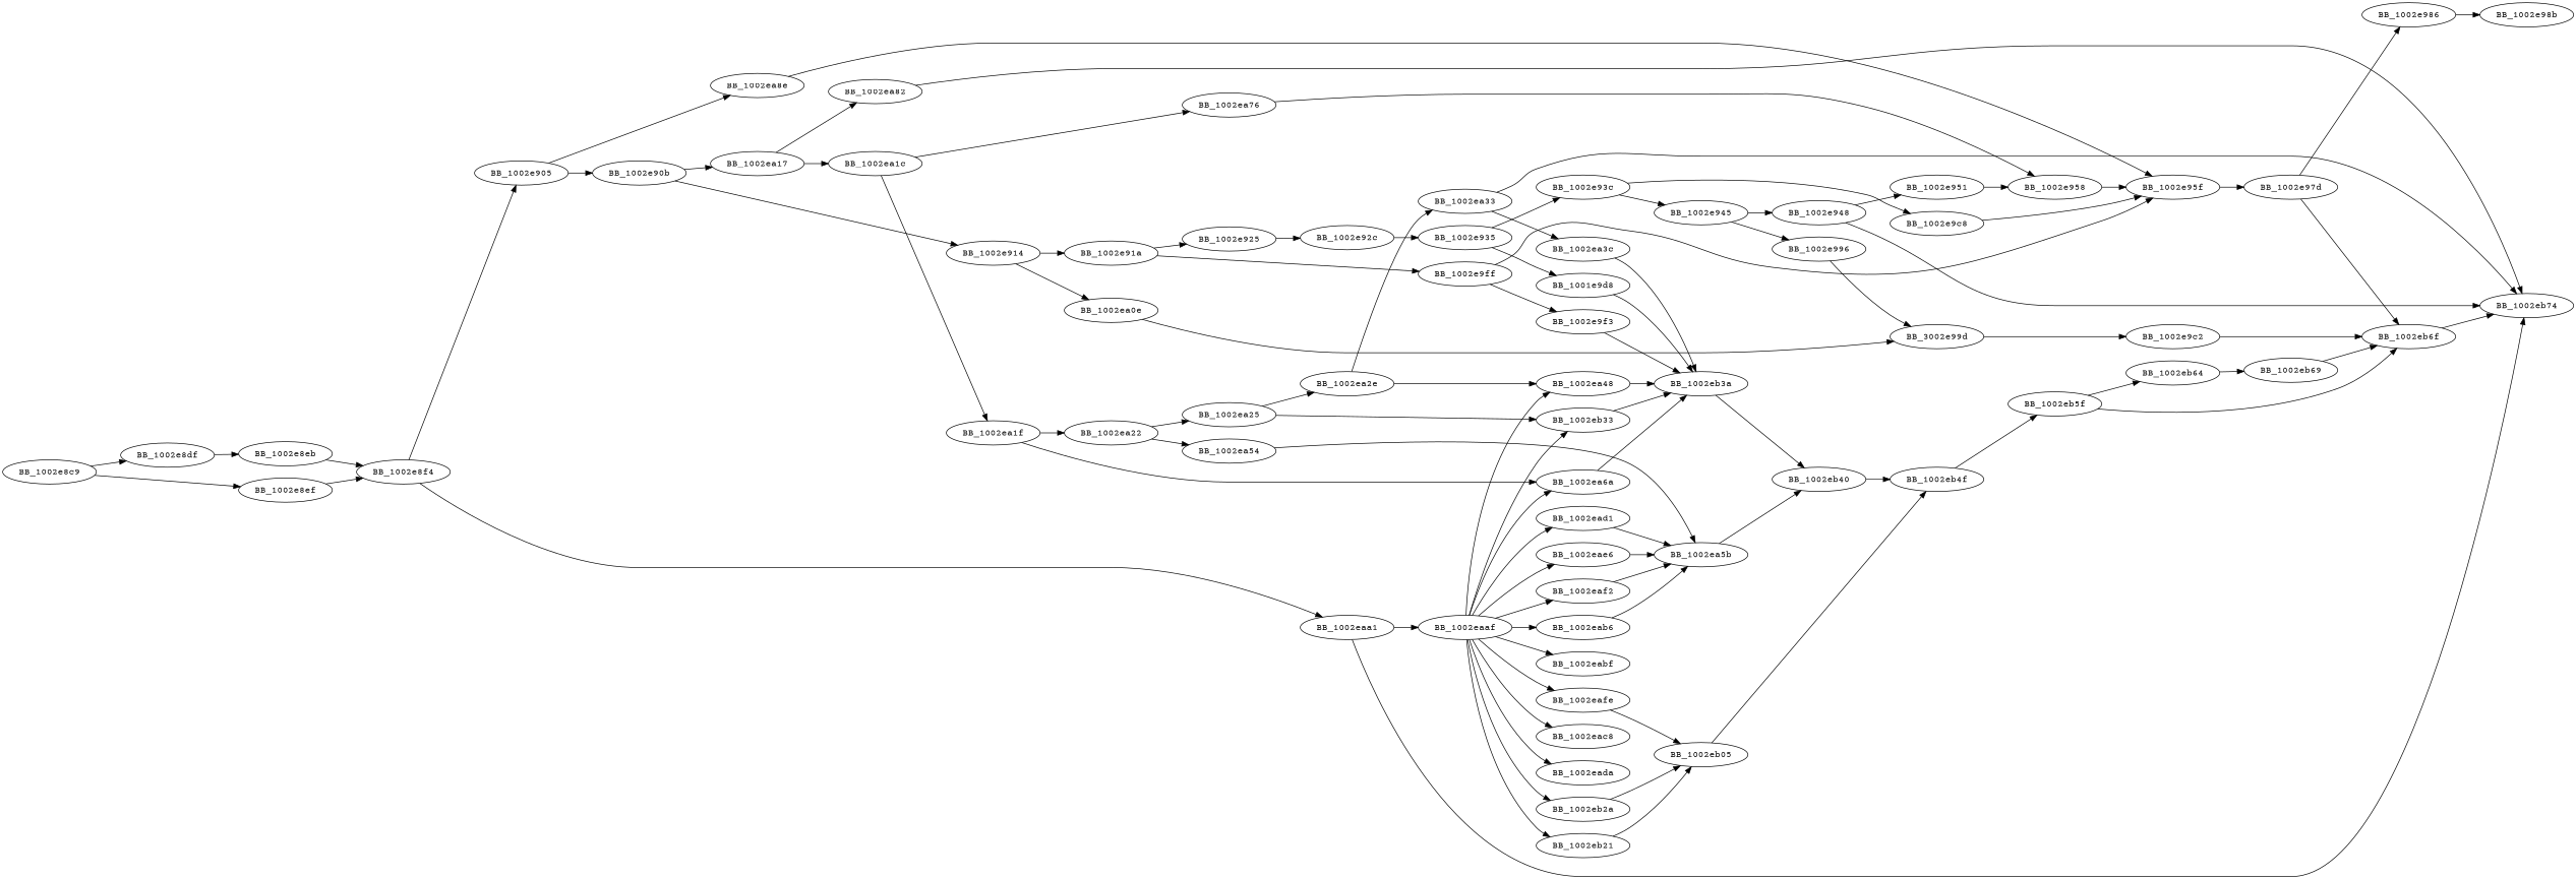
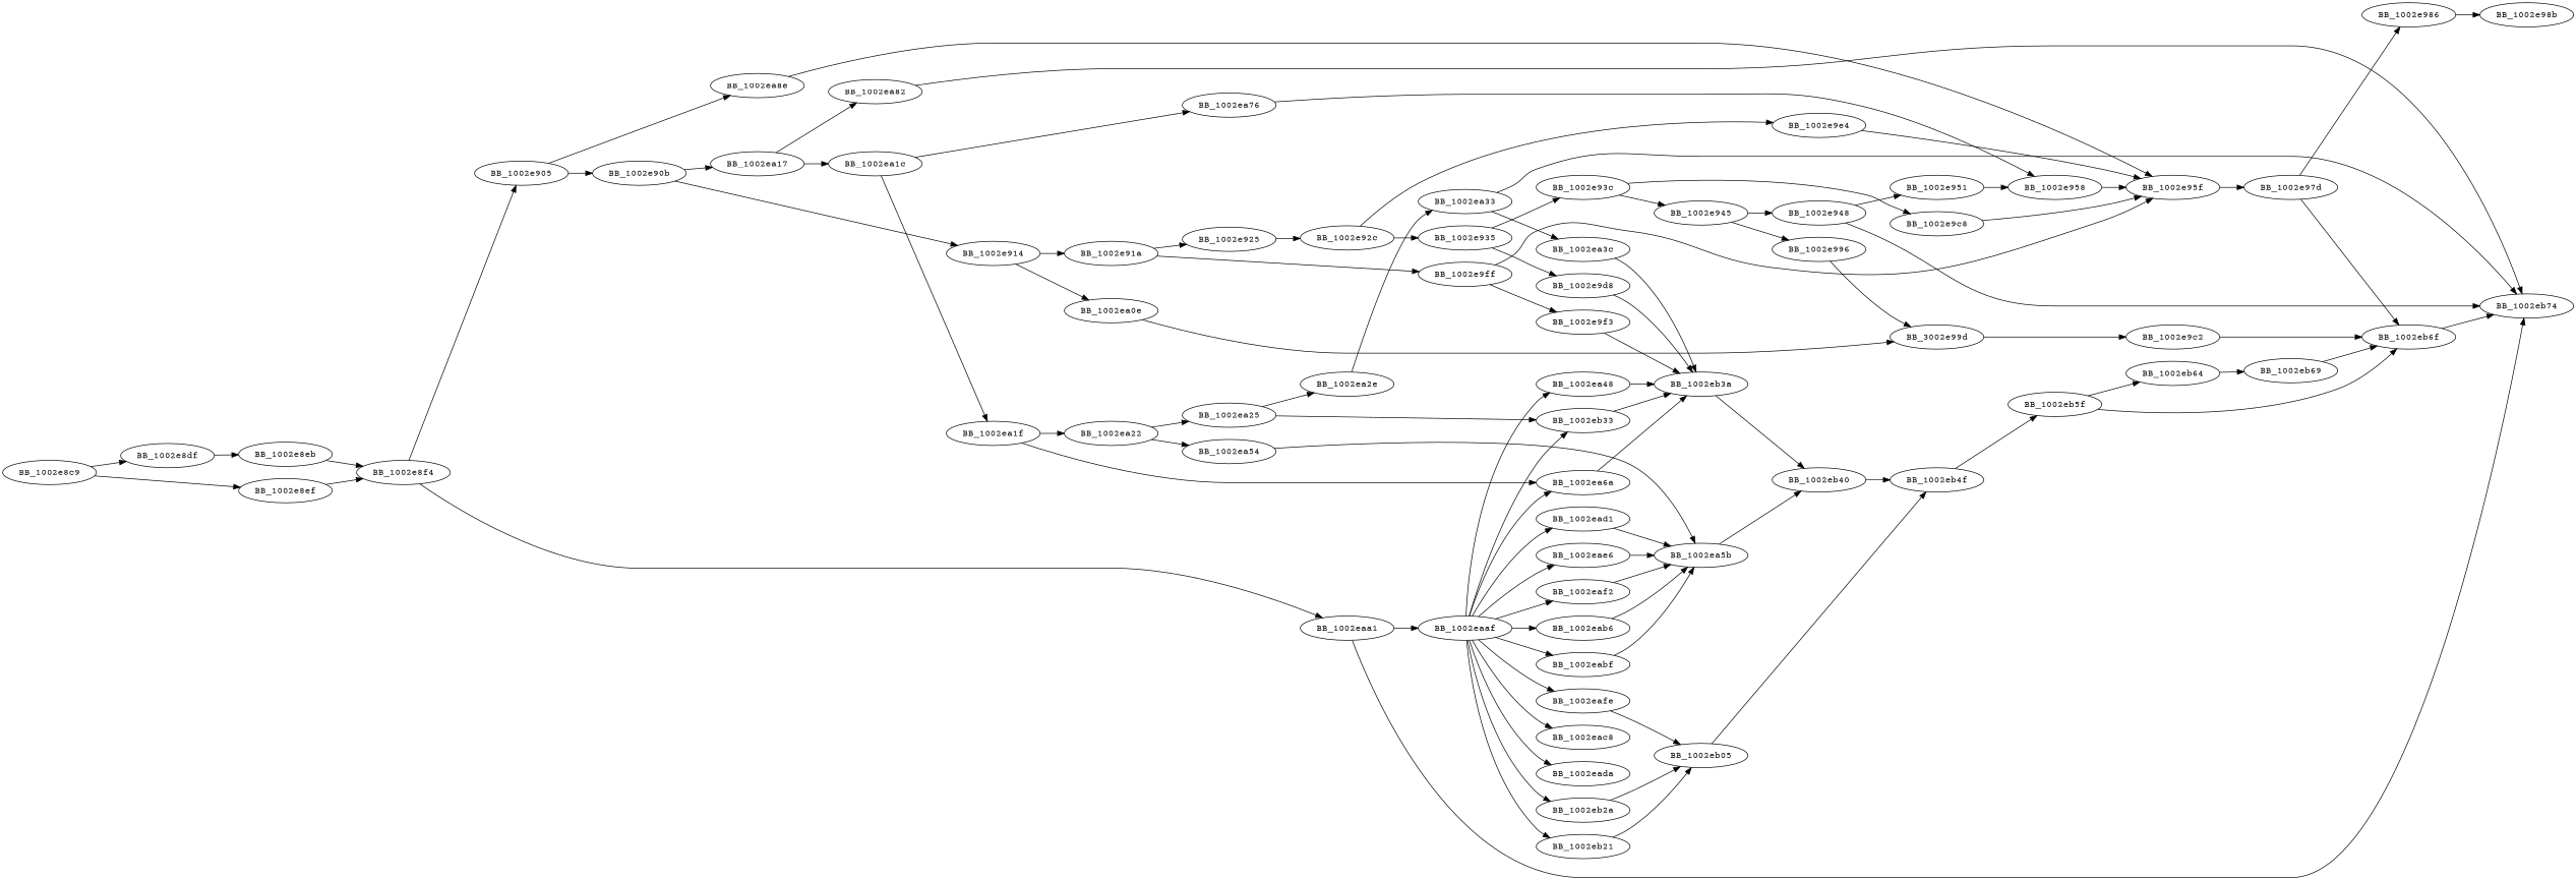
  digraph {
    fontname="Courier Prime"
    rankdir=LR
    node [fontname="Courier Prime"]
    edge [fontname="Courier Prime"]
    BB_1002e8c9
    BB_1002e8df
    BB_1002e8ef
    BB_1002e8eb
    BB_1002e8f4
    BB_1002e905
    BB_1002eaa1
    BB_1002e90b
    BB_1002ea8e
    BB_1002eb74
    BB_1002eaaf
    BB_1002e914
    BB_1002ea17
    BB_1002e95f
    BB_1002ea6a
    BB_1002eb33
    BB_1002ea48
    BB_1002eab6
    BB_1002eabf
    BB_1002eac8
    BB_1002ead1
    BB_1002eada
    BB_1002eae6
    BB_1002eaf2
    BB_1002eafe
    BB_1002eb21
    BB_1002eb2a
    BB_1002e91a
    BB_1002ea0e
    BB_1002ea1c
    BB_1002ea82
    BB_1002e97d
    BB_1002e925
    BB_1002e9ff
    n35 [label=BB_3002e99d]
    BB_1002ea1f
    BB_1002ea76
    BB_1002e92c
    BB_1002e9f3
    BB_1002e9c2
    BB_1002e935
+   BB_1002e9e4
    BB_1002eb3a
    BB_1002e93c
-   BB_1002e9d8 [label=BB_1001e9d8]
+   BB_1002e9d8
    BB_1002eb40
    BB_1002e945
    BB_1002e9c8
    BB_1002e948
    BB_1002e996
    BB_1002e951
    BB_1002e958
    BB_1002e986
    BB_1002eb6f
    BB_1002e98b
    BB_1002eb4f
    BB_1002ea22
    BB_1002ea25
    BB_1002ea54
    BB_1002ea2e
    BB_1002ea5b
    BB_1002ea33
    BB_1002ea3c
    BB_1002eb5f
    BB_1002eb05
    BB_1002eb64
    BB_1002eb69
    BB_1002e8c9 -> BB_1002e8df
    BB_1002e8c9 -> BB_1002e8ef
    BB_1002e8df -> BB_1002e8eb
    BB_1002e8ef -> BB_1002e8f4
    BB_1002e8eb -> BB_1002e8f4
    BB_1002e8f4 -> BB_1002e905
    BB_1002e8f4 -> BB_1002eaa1
    BB_1002e905 -> BB_1002e90b
    BB_1002e905 -> BB_1002ea8e
    BB_1002eaa1 -> BB_1002eb74
    BB_1002eaa1 -> BB_1002eaaf
    BB_1002e90b -> BB_1002e914
    BB_1002e90b -> BB_1002ea17
    BB_1002ea8e -> BB_1002e95f
    BB_1002eaaf -> BB_1002ea6a
    BB_1002eaaf -> BB_1002eb33
    BB_1002eaaf -> BB_1002ea48
    BB_1002eaaf -> BB_1002eab6
    BB_1002eaaf -> BB_1002eabf
    BB_1002eaaf -> BB_1002eac8
    BB_1002eaaf -> BB_1002ead1
    BB_1002eaaf -> BB_1002eada
    BB_1002eaaf -> BB_1002eae6
    BB_1002eaaf -> BB_1002eaf2
    BB_1002eaaf -> BB_1002eafe
    BB_1002eaaf -> BB_1002eb21
    BB_1002eaaf -> BB_1002eb2a
    BB_1002e914 -> BB_1002e91a
    BB_1002e914 -> BB_1002ea0e
    BB_1002ea17 -> BB_1002ea1c
    BB_1002ea17 -> BB_1002ea82
    BB_1002e95f -> BB_1002e97d
    BB_1002ea6a -> BB_1002eb3a
    BB_1002eb33 -> BB_1002eb3a
    BB_1002ea48 -> BB_1002eb3a
    BB_1002eab6 -> BB_1002ea5b
+   BB_1002eabf -> BB_1002ea5b
    BB_1002ead1 -> BB_1002ea5b
    BB_1002eae6 -> BB_1002ea5b
    BB_1002eaf2 -> BB_1002ea5b
    BB_1002eafe -> BB_1002eb05
    BB_1002eb21 -> BB_1002eb05
    BB_1002eb2a -> BB_1002eb05
    BB_1002e91a -> BB_1002e925
    BB_1002e91a -> BB_1002e9ff
    BB_1002ea0e -> n35
    BB_1002ea1c -> BB_1002ea1f
    BB_1002ea1c -> BB_1002ea76
    BB_1002ea82 -> BB_1002eb74
    BB_1002e97d -> BB_1002e986
    BB_1002e97d -> BB_1002eb6f
    BB_1002e925 -> BB_1002e92c
    BB_1002e9ff -> BB_1002e95f
    BB_1002e9ff -> BB_1002e9f3
    n35 -> BB_1002e9c2
    BB_1002ea1f -> BB_1002ea6a
    BB_1002ea1f -> BB_1002ea22
    BB_1002ea76 -> BB_1002e958
    BB_1002e92c -> BB_1002e935
+   BB_1002e92c -> BB_1002e9e4
    BB_1002e9f3 -> BB_1002eb3a
    BB_1002e9c2 -> BB_1002eb6f
    BB_1002e935 -> BB_1002e93c
    BB_1002e935 -> BB_1002e9d8
+   BB_1002e9e4 -> BB_1002e95f
    BB_1002eb3a -> BB_1002eb40
    BB_1002e93c -> BB_1002e945
    BB_1002e93c -> BB_1002e9c8
    BB_1002e9d8 -> BB_1002eb3a
    BB_1002eb40 -> BB_1002eb4f
    BB_1002e945 -> BB_1002e948
    BB_1002e945 -> BB_1002e996
    BB_1002e9c8 -> BB_1002e95f
    BB_1002e948 -> BB_1002eb74
    BB_1002e948 -> BB_1002e951
    BB_1002e996 -> n35
    BB_1002e951 -> BB_1002e958
    BB_1002e958 -> BB_1002e95f
    BB_1002e986 -> BB_1002e98b
    BB_1002eb6f -> BB_1002eb74
    BB_1002eb4f -> BB_1002eb5f
    BB_1002ea22 -> BB_1002ea25
    BB_1002ea22 -> BB_1002ea54
    BB_1002ea25 -> BB_1002eb33
    BB_1002ea25 -> BB_1002ea2e
    BB_1002ea54 -> BB_1002ea5b
-   BB_1002ea2e -> BB_1002ea48
    BB_1002ea2e -> BB_1002ea33
    BB_1002ea5b -> BB_1002eb40
    BB_1002ea33 -> BB_1002eb74
    BB_1002ea33 -> BB_1002ea3c
    BB_1002ea3c -> BB_1002eb3a
    BB_1002eb5f -> BB_1002eb6f
    BB_1002eb5f -> BB_1002eb64
    BB_1002eb05 -> BB_1002eb4f
    BB_1002eb64 -> BB_1002eb69
    BB_1002eb69 -> BB_1002eb6f
  }
